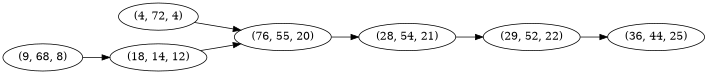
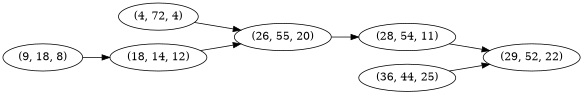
  digraph {
    rankdir=LR
    "(4, 72, 4)"
-   "(26, 55, 20)" [label="(76, 55, 20)"]
+   "(26, 55, 20)"
    n3 [label="(18, 14, 12)"]
-   "(9, 68, 8)"
-   "(28, 54, 21)"
+   "(9, 68, 8)" [label="(9, 18, 8)"]
+   "(28, 54, 21)" [label="(28, 54, 11)"]
    "(29, 52, 22)"
    n7 [label="(36, 44, 25)"]
    "(4, 72, 4)" -> "(26, 55, 20)"
    "(26, 55, 20)" -> "(28, 54, 21)"
    n3 -> "(26, 55, 20)"
    "(9, 68, 8)" -> n3
    "(28, 54, 21)" -> "(29, 52, 22)"
-   "(29, 52, 22)" -> n7
+   n7 -> "(29, 52, 22)"
  }
